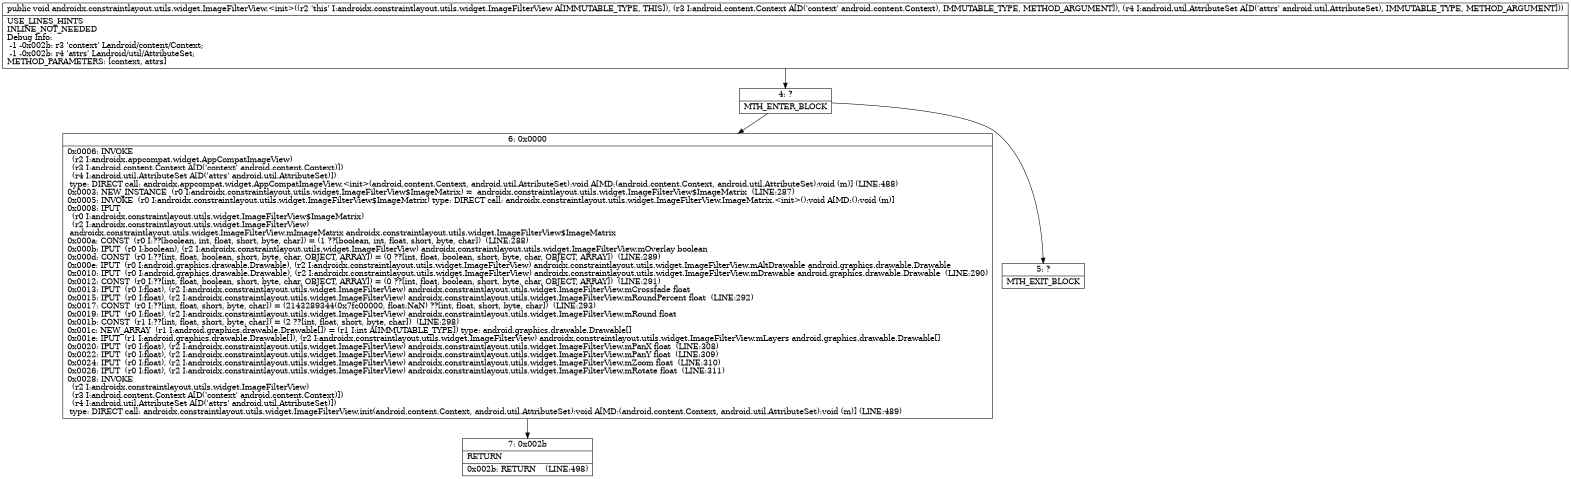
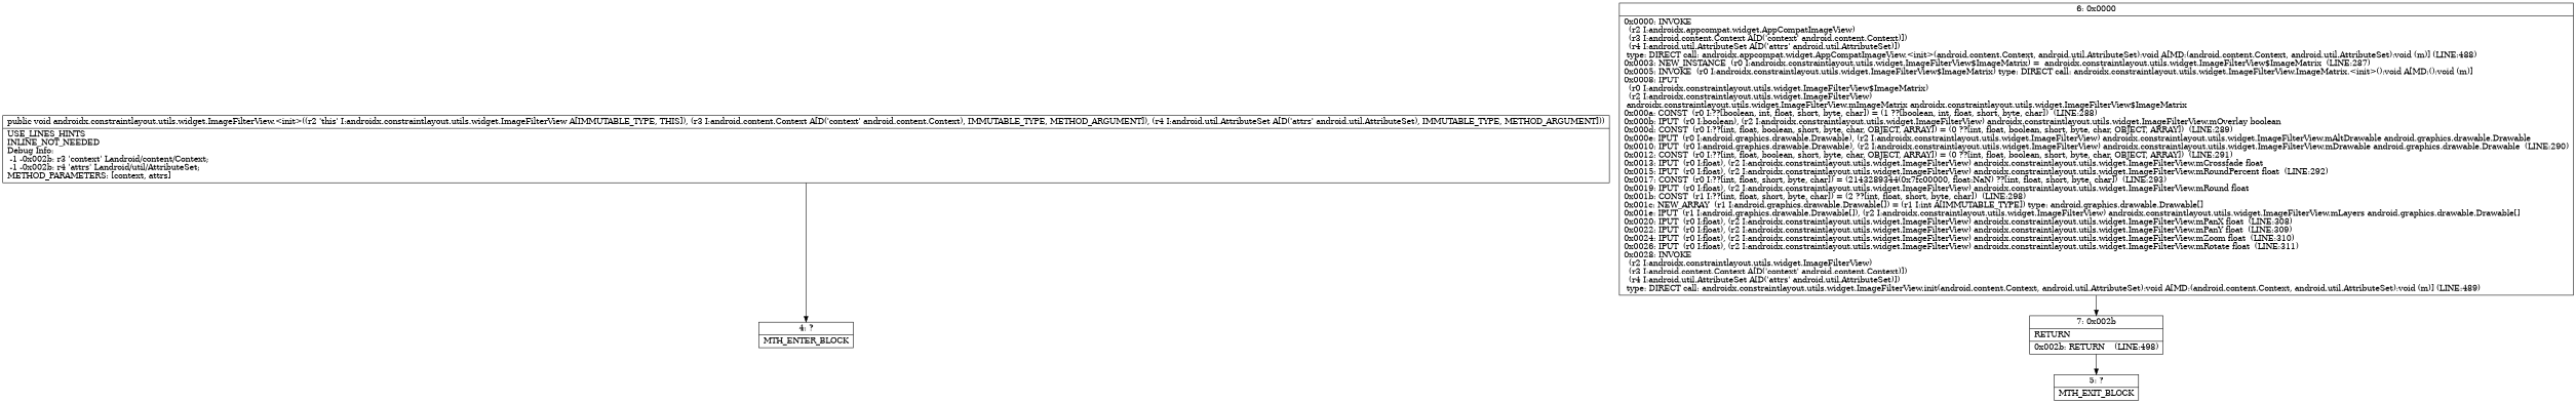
  digraph {
    node [shape=record]
    n1 [label="{4\:\ ?|MTH_ENTER_BLOCK\l}"]
-   n2 [label="{6\:\ 0x0000|0x0006: INVOKE  \l  (r2 I:androidx.appcompat.widget.AppCompatImageView)\l  (r3 I:android.content.Context A[D('context' android.content.Context)])\l  (r4 I:android.util.AttributeSet A[D('attrs' android.util.AttributeSet)])\l type: DIRECT call: androidx.appcompat.widget.AppCompatImageView.\<init\>(android.content.Context, android.util.AttributeSet):void A[MD:(android.content.Context, android.util.AttributeSet):void (m)] (LINE:488)\l0x0003: NEW_INSTANCE  (r0 I:androidx.constraintlayout.utils.widget.ImageFilterView$ImageMatrix) =  androidx.constraintlayout.utils.widget.ImageFilterView$ImageMatrix  (LINE:287)\l0x0005: INVOKE  (r0 I:androidx.constraintlayout.utils.widget.ImageFilterView$ImageMatrix) type: DIRECT call: androidx.constraintlayout.utils.widget.ImageFilterView.ImageMatrix.\<init\>():void A[MD:():void (m)]\l0x0008: IPUT  \l  (r0 I:androidx.constraintlayout.utils.widget.ImageFilterView$ImageMatrix)\l  (r2 I:androidx.constraintlayout.utils.widget.ImageFilterView)\l androidx.constraintlayout.utils.widget.ImageFilterView.mImageMatrix androidx.constraintlayout.utils.widget.ImageFilterView$ImageMatrix \l0x000a: CONST  (r0 I:??[boolean, int, float, short, byte, char]) = (1 ??[boolean, int, float, short, byte, char])  (LINE:288)\l0x000b: IPUT  (r0 I:boolean), (r2 I:androidx.constraintlayout.utils.widget.ImageFilterView) androidx.constraintlayout.utils.widget.ImageFilterView.mOverlay boolean \l0x000d: CONST  (r0 I:??[int, float, boolean, short, byte, char, OBJECT, ARRAY]) = (0 ??[int, float, boolean, short, byte, char, OBJECT, ARRAY])  (LINE:289)\l0x000e: IPUT  (r0 I:android.graphics.drawable.Drawable), (r2 I:androidx.constraintlayout.utils.widget.ImageFilterView) androidx.constraintlayout.utils.widget.ImageFilterView.mAltDrawable android.graphics.drawable.Drawable \l0x0010: IPUT  (r0 I:android.graphics.drawable.Drawable), (r2 I:androidx.constraintlayout.utils.widget.ImageFilterView) androidx.constraintlayout.utils.widget.ImageFilterView.mDrawable android.graphics.drawable.Drawable  (LINE:290)\l0x0012: CONST  (r0 I:??[int, float, boolean, short, byte, char, OBJECT, ARRAY]) = (0 ??[int, float, boolean, short, byte, char, OBJECT, ARRAY])  (LINE:291)\l0x0013: IPUT  (r0 I:float), (r2 I:androidx.constraintlayout.utils.widget.ImageFilterView) androidx.constraintlayout.utils.widget.ImageFilterView.mCrossfade float \l0x0015: IPUT  (r0 I:float), (r2 I:androidx.constraintlayout.utils.widget.ImageFilterView) androidx.constraintlayout.utils.widget.ImageFilterView.mRoundPercent float  (LINE:292)\l0x0017: CONST  (r0 I:??[int, float, short, byte, char]) = (2143289344(0x7fc00000, float:NaN) ??[int, float, short, byte, char])  (LINE:293)\l0x0019: IPUT  (r0 I:float), (r2 I:androidx.constraintlayout.utils.widget.ImageFilterView) androidx.constraintlayout.utils.widget.ImageFilterView.mRound float \l0x001b: CONST  (r1 I:??[int, float, short, byte, char]) = (2 ??[int, float, short, byte, char])  (LINE:298)\l0x001c: NEW_ARRAY  (r1 I:android.graphics.drawable.Drawable[]) = (r1 I:int A[IMMUTABLE_TYPE]) type: android.graphics.drawable.Drawable[] \l0x001e: IPUT  (r1 I:android.graphics.drawable.Drawable[]), (r2 I:androidx.constraintlayout.utils.widget.ImageFilterView) androidx.constraintlayout.utils.widget.ImageFilterView.mLayers android.graphics.drawable.Drawable[] \l0x0020: IPUT  (r0 I:float), (r2 I:androidx.constraintlayout.utils.widget.ImageFilterView) androidx.constraintlayout.utils.widget.ImageFilterView.mPanX float  (LINE:308)\l0x0022: IPUT  (r0 I:float), (r2 I:androidx.constraintlayout.utils.widget.ImageFilterView) androidx.constraintlayout.utils.widget.ImageFilterView.mPanY float  (LINE:309)\l0x0024: IPUT  (r0 I:float), (r2 I:androidx.constraintlayout.utils.widget.ImageFilterView) androidx.constraintlayout.utils.widget.ImageFilterView.mZoom float  (LINE:310)\l0x0026: IPUT  (r0 I:float), (r2 I:androidx.constraintlayout.utils.widget.ImageFilterView) androidx.constraintlayout.utils.widget.ImageFilterView.mRotate float  (LINE:311)\l0x0028: INVOKE  \l  (r2 I:androidx.constraintlayout.utils.widget.ImageFilterView)\l  (r3 I:android.content.Context A[D('context' android.content.Context)])\l  (r4 I:android.util.AttributeSet A[D('attrs' android.util.AttributeSet)])\l type: DIRECT call: androidx.constraintlayout.utils.widget.ImageFilterView.init(android.content.Context, android.util.AttributeSet):void A[MD:(android.content.Context, android.util.AttributeSet):void (m)] (LINE:489)\l}"]
+   n2 [label="{6\:\ 0x0000|0x0000: INVOKE  \l  (r2 I:androidx.appcompat.widget.AppCompatImageView)\l  (r3 I:android.content.Context A[D('context' android.content.Context)])\l  (r4 I:android.util.AttributeSet A[D('attrs' android.util.AttributeSet)])\l type: DIRECT call: androidx.appcompat.widget.AppCompatImageView.\<init\>(android.content.Context, android.util.AttributeSet):void A[MD:(android.content.Context, android.util.AttributeSet):void (m)] (LINE:488)\l0x0003: NEW_INSTANCE  (r0 I:androidx.constraintlayout.utils.widget.ImageFilterView$ImageMatrix) =  androidx.constraintlayout.utils.widget.ImageFilterView$ImageMatrix  (LINE:287)\l0x0005: INVOKE  (r0 I:androidx.constraintlayout.utils.widget.ImageFilterView$ImageMatrix) type: DIRECT call: androidx.constraintlayout.utils.widget.ImageFilterView.ImageMatrix.\<init\>():void A[MD:():void (m)]\l0x0008: IPUT  \l  (r0 I:androidx.constraintlayout.utils.widget.ImageFilterView$ImageMatrix)\l  (r2 I:androidx.constraintlayout.utils.widget.ImageFilterView)\l androidx.constraintlayout.utils.widget.ImageFilterView.mImageMatrix androidx.constraintlayout.utils.widget.ImageFilterView$ImageMatrix \l0x000a: CONST  (r0 I:??[boolean, int, float, short, byte, char]) = (1 ??[boolean, int, float, short, byte, char])  (LINE:288)\l0x000b: IPUT  (r0 I:boolean), (r2 I:androidx.constraintlayout.utils.widget.ImageFilterView) androidx.constraintlayout.utils.widget.ImageFilterView.mOverlay boolean \l0x000d: CONST  (r0 I:??[int, float, boolean, short, byte, char, OBJECT, ARRAY]) = (0 ??[int, float, boolean, short, byte, char, OBJECT, ARRAY])  (LINE:289)\l0x000e: IPUT  (r0 I:android.graphics.drawable.Drawable), (r2 I:androidx.constraintlayout.utils.widget.ImageFilterView) androidx.constraintlayout.utils.widget.ImageFilterView.mAltDrawable android.graphics.drawable.Drawable \l0x0010: IPUT  (r0 I:android.graphics.drawable.Drawable), (r2 I:androidx.constraintlayout.utils.widget.ImageFilterView) androidx.constraintlayout.utils.widget.ImageFilterView.mDrawable android.graphics.drawable.Drawable  (LINE:290)\l0x0012: CONST  (r0 I:??[int, float, boolean, short, byte, char, OBJECT, ARRAY]) = (0 ??[int, float, boolean, short, byte, char, OBJECT, ARRAY])  (LINE:291)\l0x0013: IPUT  (r0 I:float), (r2 I:androidx.constraintlayout.utils.widget.ImageFilterView) androidx.constraintlayout.utils.widget.ImageFilterView.mCrossfade float \l0x0015: IPUT  (r0 I:float), (r2 I:androidx.constraintlayout.utils.widget.ImageFilterView) androidx.constraintlayout.utils.widget.ImageFilterView.mRoundPercent float  (LINE:292)\l0x0017: CONST  (r0 I:??[int, float, short, byte, char]) = (2143289344(0x7fc00000, float:NaN) ??[int, float, short, byte, char])  (LINE:293)\l0x0019: IPUT  (r0 I:float), (r2 I:androidx.constraintlayout.utils.widget.ImageFilterView) androidx.constraintlayout.utils.widget.ImageFilterView.mRound float \l0x001b: CONST  (r1 I:??[int, float, short, byte, char]) = (2 ??[int, float, short, byte, char])  (LINE:298)\l0x001c: NEW_ARRAY  (r1 I:android.graphics.drawable.Drawable[]) = (r1 I:int A[IMMUTABLE_TYPE]) type: android.graphics.drawable.Drawable[] \l0x001e: IPUT  (r1 I:android.graphics.drawable.Drawable[]), (r2 I:androidx.constraintlayout.utils.widget.ImageFilterView) androidx.constraintlayout.utils.widget.ImageFilterView.mLayers android.graphics.drawable.Drawable[] \l0x0020: IPUT  (r0 I:float), (r2 I:androidx.constraintlayout.utils.widget.ImageFilterView) androidx.constraintlayout.utils.widget.ImageFilterView.mPanX float  (LINE:308)\l0x0022: IPUT  (r0 I:float), (r2 I:androidx.constraintlayout.utils.widget.ImageFilterView) androidx.constraintlayout.utils.widget.ImageFilterView.mPanY float  (LINE:309)\l0x0024: IPUT  (r0 I:float), (r2 I:androidx.constraintlayout.utils.widget.ImageFilterView) androidx.constraintlayout.utils.widget.ImageFilterView.mZoom float  (LINE:310)\l0x0026: IPUT  (r0 I:float), (r2 I:androidx.constraintlayout.utils.widget.ImageFilterView) androidx.constraintlayout.utils.widget.ImageFilterView.mRotate float  (LINE:311)\l0x0028: INVOKE  \l  (r2 I:androidx.constraintlayout.utils.widget.ImageFilterView)\l  (r3 I:android.content.Context A[D('context' android.content.Context)])\l  (r4 I:android.util.AttributeSet A[D('attrs' android.util.AttributeSet)])\l type: DIRECT call: androidx.constraintlayout.utils.widget.ImageFilterView.init(android.content.Context, android.util.AttributeSet):void A[MD:(android.content.Context, android.util.AttributeSet):void (m)] (LINE:489)\l}"]
    n3 [label="{7\:\ 0x002b|RETURN\l|0x002b: RETURN    (LINE:498)\l}"]
    n4 [label="{5\:\ ?|MTH_EXIT_BLOCK\l}"]
    n5 [label="{public void androidx.constraintlayout.utils.widget.ImageFilterView.\<init\>((r2 'this' I:androidx.constraintlayout.utils.widget.ImageFilterView A[IMMUTABLE_TYPE, THIS]), (r3 I:android.content.Context A[D('context' android.content.Context), IMMUTABLE_TYPE, METHOD_ARGUMENT]), (r4 I:android.util.AttributeSet A[D('attrs' android.util.AttributeSet), IMMUTABLE_TYPE, METHOD_ARGUMENT]))  | USE_LINES_HINTS\lINLINE_NOT_NEEDED\lDebug Info:\l  \-1 \-0x002b: r3 'context' Landroid\/content\/Context;\l  \-1 \-0x002b: r4 'attrs' Landroid\/util\/AttributeSet;\lMETHOD_PARAMETERS: [context, attrs]\l}"]
-   n1 -> n2
    n2 -> n3
-   n1 -> n4
+   n3 -> n4
    n5 -> n1
  }
